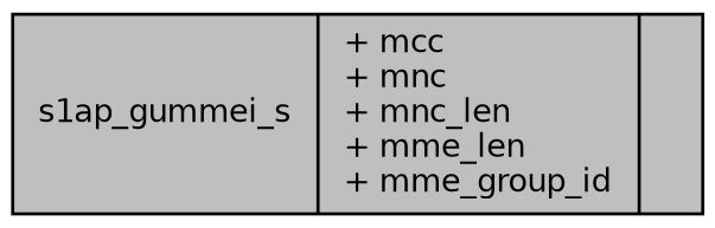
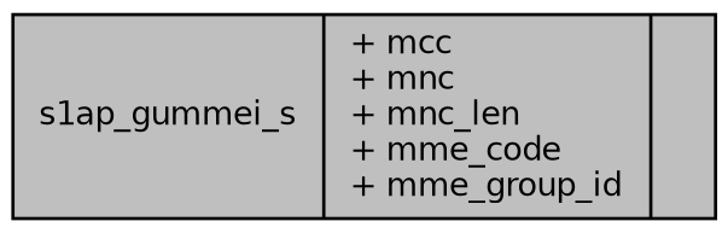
  digraph {
    rankdir=LR
-   n1 [color=black fillcolor=grey75 fontcolor=black fontname=Helvetica fontsize=10 height=0.2 label="{s1ap_gummei_s\n|+ mcc\l+ mnc\l+ mnc_len\l+ mme_len\l+ mme_group_id\l|}" shape=record style=filled width=0.4]
+   n1 [color=black fillcolor=grey75 fontcolor=black fontname=Helvetica fontsize=10 height=0.2 label="{s1ap_gummei_s\n|+ mcc\l+ mnc\l+ mnc_len\l+ mme_code\l+ mme_group_id\l|}" shape=record style=filled width=0.4]
  }
